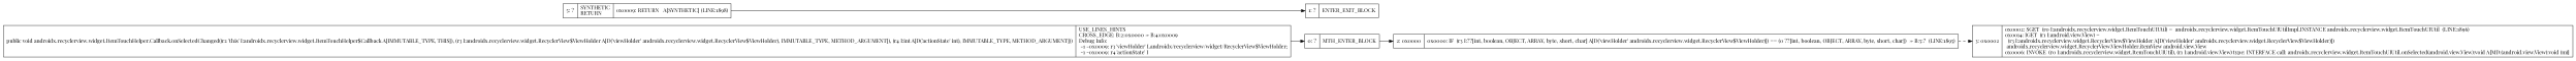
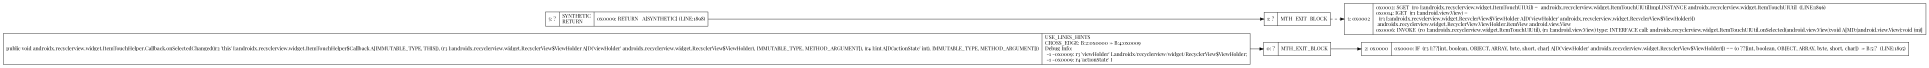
  digraph {
    fontname="Playfair Display"
    rankdir=LR
    node [fontname="Playfair Display" shape=record]
    edge [fontname="Playfair Display"]
-   n1 [label="{0\:\ ?|MTH_ENTER_BLOCK\l}"]
+   n1 [label="{0\:\ ?|MTH_EXIT_BLOCK\l}"]
    n2 [label="{2\:\ 0x0000|0x0000: IF  (r3 I:??[int, boolean, OBJECT, ARRAY, byte, short, char] A[D('viewHolder' androidx.recyclerview.widget.RecyclerView$ViewHolder)]) == (0 ??[int, boolean, OBJECT, ARRAY, byte, short, char])  \-\> B:5:?  (LINE:1895)\l}"]
    n3 [label="{3\:\ 0x0002|0x0002: SGET  (r0 I:androidx.recyclerview.widget.ItemTouchUIUtil) =  androidx.recyclerview.widget.ItemTouchUIUtilImpl.INSTANCE androidx.recyclerview.widget.ItemTouchUIUtil  (LINE:1896)\l0x0014: IGET  (r1 I:android.view.View) = \l  (r3 I:androidx.recyclerview.widget.RecyclerView$ViewHolder A[D('viewHolder' androidx.recyclerview.widget.RecyclerView$ViewHolder)])\l androidx.recyclerview.widget.RecyclerView.ViewHolder.itemView android.view.View \l0x0006: INVOKE  (r0 I:androidx.recyclerview.widget.ItemTouchUIUtil), (r1 I:android.view.View) type: INTERFACE call: androidx.recyclerview.widget.ItemTouchUIUtil.onSelected(android.view.View):void A[MD:(android.view.View):void (m)]\l}"]
    n4 [label="{5\:\ ?|SYNTHETIC\lRETURN\l|0x0009: RETURN   A[SYNTHETIC] (LINE:1898)\l}"]
-   n5 [label="{1\:\ ?|ENTER_EXIT_BLOCK\l}"]
+   n5 [label="{1\:\ ?|MTH_EXIT_BLOCK\l}"]
    n6 [label="{public void androidx.recyclerview.widget.ItemTouchHelper.Callback.onSelectedChanged((r2 'this' I:androidx.recyclerview.widget.ItemTouchHelper$Callback A[IMMUTABLE_TYPE, THIS]), (r3 I:androidx.recyclerview.widget.RecyclerView$ViewHolder A[D('viewHolder' androidx.recyclerview.widget.RecyclerView$ViewHolder), IMMUTABLE_TYPE, METHOD_ARGUMENT]), (r4 I:int A[D('actionState' int), IMMUTABLE_TYPE, METHOD_ARGUMENT]))  | USE_LINES_HINTS\lCROSS_EDGE: B:2:0x0000 \-\> B:4:0x0009\lDebug Info:\l  \-1 \-0x0009: r3 'viewHolder' Landroidx\/recyclerview\/widget\/RecyclerView$ViewHolder;\l  \-1 \-0x0009: r4 'actionState' I\l}"]
    n1 -> n2
-   n2 -> n3 [style=dashed]
+   n5 -> n3 [style=dashed]
    n4 -> n5
    n6 -> n1
  }
